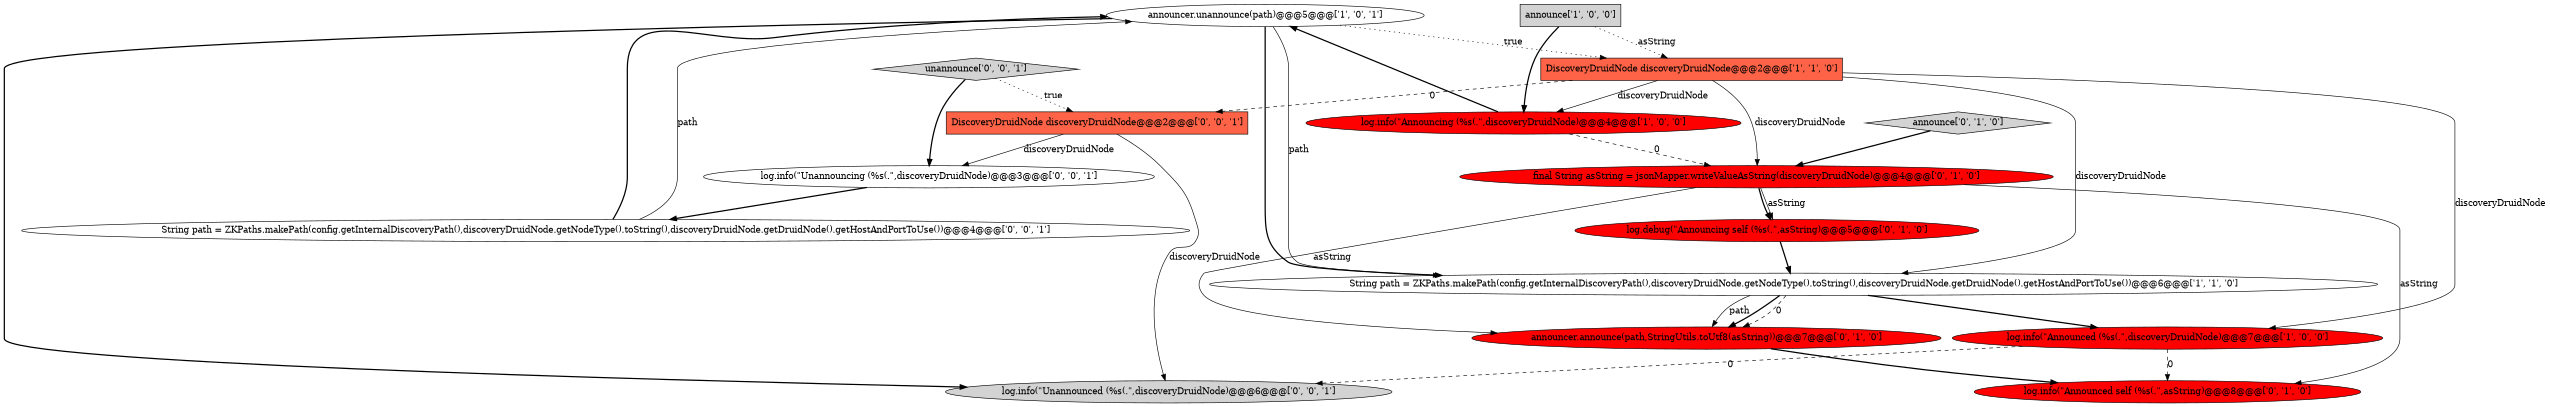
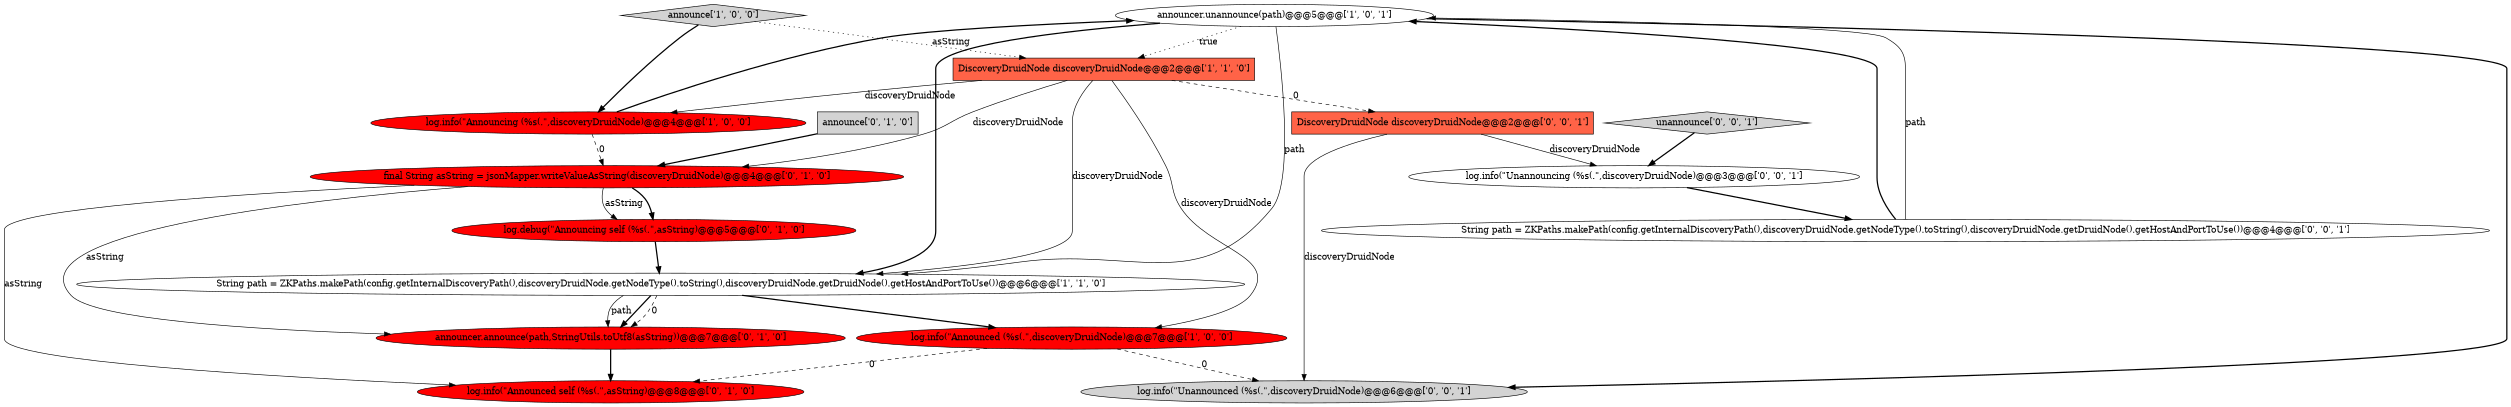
  digraph {
    node [fillcolor=red shape=ellipse style=filled]
    edge [style=bold]
    n1 [fillcolor=white label="announcer.unannounce(path)@@@5@@@['1', '0', '1']"]
    n2 [fillcolor=white label="String path = ZKPaths.makePath(config.getInternalDiscoveryPath(),discoveryDruidNode.getNodeType().toString(),discoveryDruidNode.getDruidNode().getHostAndPortToUse())@@@6@@@['1', '1', '0']"]
    n3 [fillcolor=lightgray label="log.info(\"Unannounced (%s(.\",discoveryDruidNode)@@@6@@@['0', '0', '1']"]
    n4 [fillcolor=tomato label="DiscoveryDruidNode discoveryDruidNode@@@2@@@['1', '1', '0']" shape=box]
    n5 [label="announcer.announce(path,StringUtils.toUtf8(asString))@@@7@@@['0', '1', '0']"]
    n6 [label="log.info(\"Announced (%s(.\",discoveryDruidNode)@@@7@@@['1', '0', '0']"]
    n7 [label="log.info(\"Announced self (%s(.\",asString)@@@8@@@['0', '1', '0']"]
    n8 [fillcolor=tomato label="DiscoveryDruidNode discoveryDruidNode@@@2@@@['0', '0', '1']" shape=box]
    n9 [fillcolor=white label="log.info(\"Unannouncing (%s(.\",discoveryDruidNode)@@@3@@@['0', '0', '1']"]
    n10 [fillcolor=white label="String path = ZKPaths.makePath(config.getInternalDiscoveryPath(),discoveryDruidNode.getNodeType().toString(),discoveryDruidNode.getDruidNode().getHostAndPortToUse())@@@4@@@['0', '0', '1']"]
-   n11 [fillcolor=lightgray label="announce['1', '0', '0']" shape=box]
+   n11 [fillcolor=lightgray label="announce['1', '0', '0']" shape=diamond]
    n12 [label="log.info(\"Announcing (%s(.\",discoveryDruidNode)@@@4@@@['1', '0', '0']"]
    n13 [label="final String asString = jsonMapper.writeValueAsString(discoveryDruidNode)@@@4@@@['0', '1', '0']"]
    n14 [label="log.debug(\"Announcing self (%s(.\",asString)@@@5@@@['0', '1', '0']"]
    n15 [fillcolor=lightgray label="unannounce['0', '0', '1']" shape=diamond]
-   n16 [fillcolor=lightgray label="announce['0', '1', '0']" shape=diamond]
+   n16 [fillcolor=lightgray label="announce['0', '1', '0']" shape=box]
    n1 -> n2 [label=path style=solid]
    n1 -> n2
    n1 -> n3
    n1 -> n4 [label=true style=dotted]
    n2 -> n5 [label=path style=solid]
    n2 -> n5
    n2 -> n5 [label=0 style=dashed]
    n2 -> n6
    n4 -> n2 [label=discoveryDruidNode style=solid]
    n4 -> n6 [label=discoveryDruidNode style=solid]
    n4 -> n8 [label=0 style=dashed]
    n4 -> n12 [label=discoveryDruidNode style=solid]
    n4 -> n13 [label=discoveryDruidNode style=solid]
    n5 -> n7
    n6 -> n3 [label=0 style=dashed]
    n6 -> n7 [label=0 style=dashed]
    n8 -> n3 [label=discoveryDruidNode style=solid]
    n8 -> n9 [label=discoveryDruidNode style=solid]
    n9 -> n10
    n10 -> n1 [label=path style=solid]
    n10 -> n1
    n11 -> n4 [label=asString style=dotted]
    n11 -> n12
    n12 -> n1
    n12 -> n13 [label=0 style=dashed]
    n13 -> n5 [label=asString style=solid]
    n13 -> n7 [label=asString style=solid]
    n13 -> n14
    n13 -> n14 [label=asString style=solid]
    n14 -> n2
-   n15 -> n8 [label=true style=dotted]
    n15 -> n9
    n16 -> n13
  }
